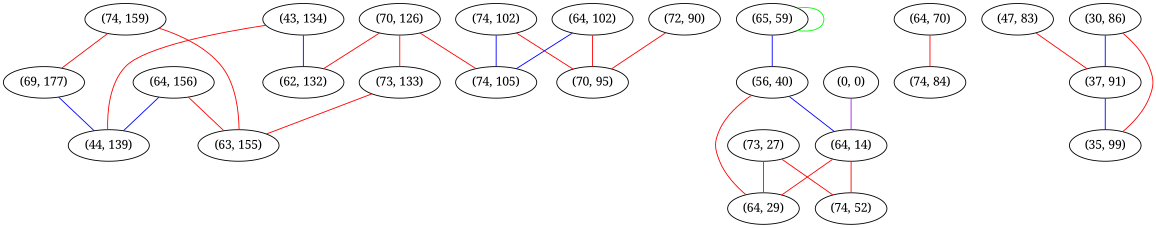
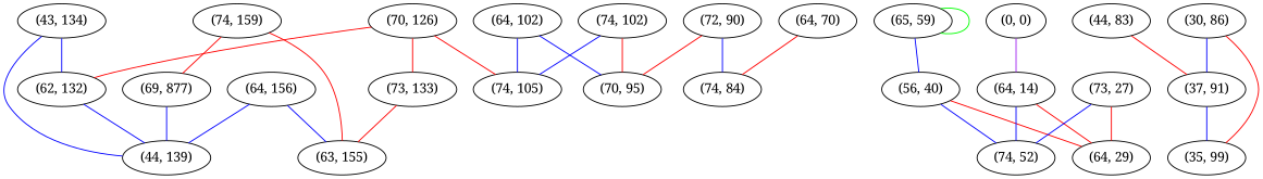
  graph {
    fontname="Noto Serif"
    node [fontname="Noto Serif"]
    edge [color=red fontname="Noto Serif" weight=1]
    "(74, 159)"
-   "(69, 177)"
+   "(69, 177)" [label="(69, 877)"]
    n3 [label="(63, 155)"]
    "(44, 139)"
    "(65, 59)"
    "(56, 40)"
    "(74, 52)"
    "(64, 29)"
    "(64, 70)"
    "(74, 84)"
    "(0, 0)"
    "(64, 14)"
    "(43, 134)"
    "(62, 132)"
    "(73, 27)"
    "(74, 102)"
    "(74, 105)"
    "(70, 95)"
    "(70, 126)"
    "(73, 133)"
-   "(44, 83)" [label="(47, 83)"]
+   "(44, 83)"
    "(37, 91)"
    n23 [label="(35, 99)"]
    "(30, 86)"
    "(64, 102)"
    "(72, 90)"
    "(64, 156)"
    "(74, 159)" -- "(69, 177)"
    "(74, 159)" -- n3
    "(69, 177)" -- "(44, 139)" [color=blue weight=3]
    "(65, 59)" -- "(65, 59)" [color=green weight=2]
    "(65, 59)" -- "(56, 40)" [color=blue weight=3]
-   "(56, 40)" -- "(64, 14)" [color=blue weight=3]
+   "(56, 40)" -- "(74, 52)" [color=blue weight=3]
    "(56, 40)" -- "(64, 29)"
    "(64, 70)" -- "(74, 84)"
    "(0, 0)" -- "(64, 14)" [color=purple weight=4]
-   "(64, 14)" -- "(74, 52)" [weight=3]
+   "(64, 14)" -- "(74, 52)" [color=blue weight=3]
    "(64, 14)" -- "(64, 29)"
-   "(43, 134)" -- "(44, 139)"
+   "(43, 134)" -- "(44, 139)" [color=blue]
    "(43, 134)" -- "(62, 132)" [color=blue weight=3]
-   "(73, 27)" -- "(74, 52)" [weight=3]
+   "(62, 132)" -- "(44, 139)" [color=blue weight=3]
+   "(73, 27)" -- "(74, 52)" [color=blue weight=3]
    "(73, 27)" -- "(64, 29)"
    "(74, 102)" -- "(74, 105)" [color=blue weight=3]
    "(74, 102)" -- "(70, 95)"
    "(70, 126)" -- "(62, 132)"
    "(70, 126)" -- "(74, 105)"
    "(70, 126)" -- "(73, 133)"
    "(73, 133)" -- n3
    "(44, 83)" -- "(37, 91)"
    "(37, 91)" -- n23 [color=blue weight=3]
    "(30, 86)" -- "(37, 91)" [color=blue weight=3]
    "(30, 86)" -- n23
    "(64, 102)" -- "(74, 105)" [color=blue weight=3]
-   "(64, 102)" -- "(70, 95)"
+   "(64, 102)" -- "(70, 95)" [color=blue]
+   "(72, 90)" -- "(74, 84)" [color=blue weight=3]
    "(72, 90)" -- "(70, 95)"
-   "(64, 156)" -- n3
+   "(64, 156)" -- n3 [color=blue]
    "(64, 156)" -- "(44, 139)" [color=blue weight=3]
  }
